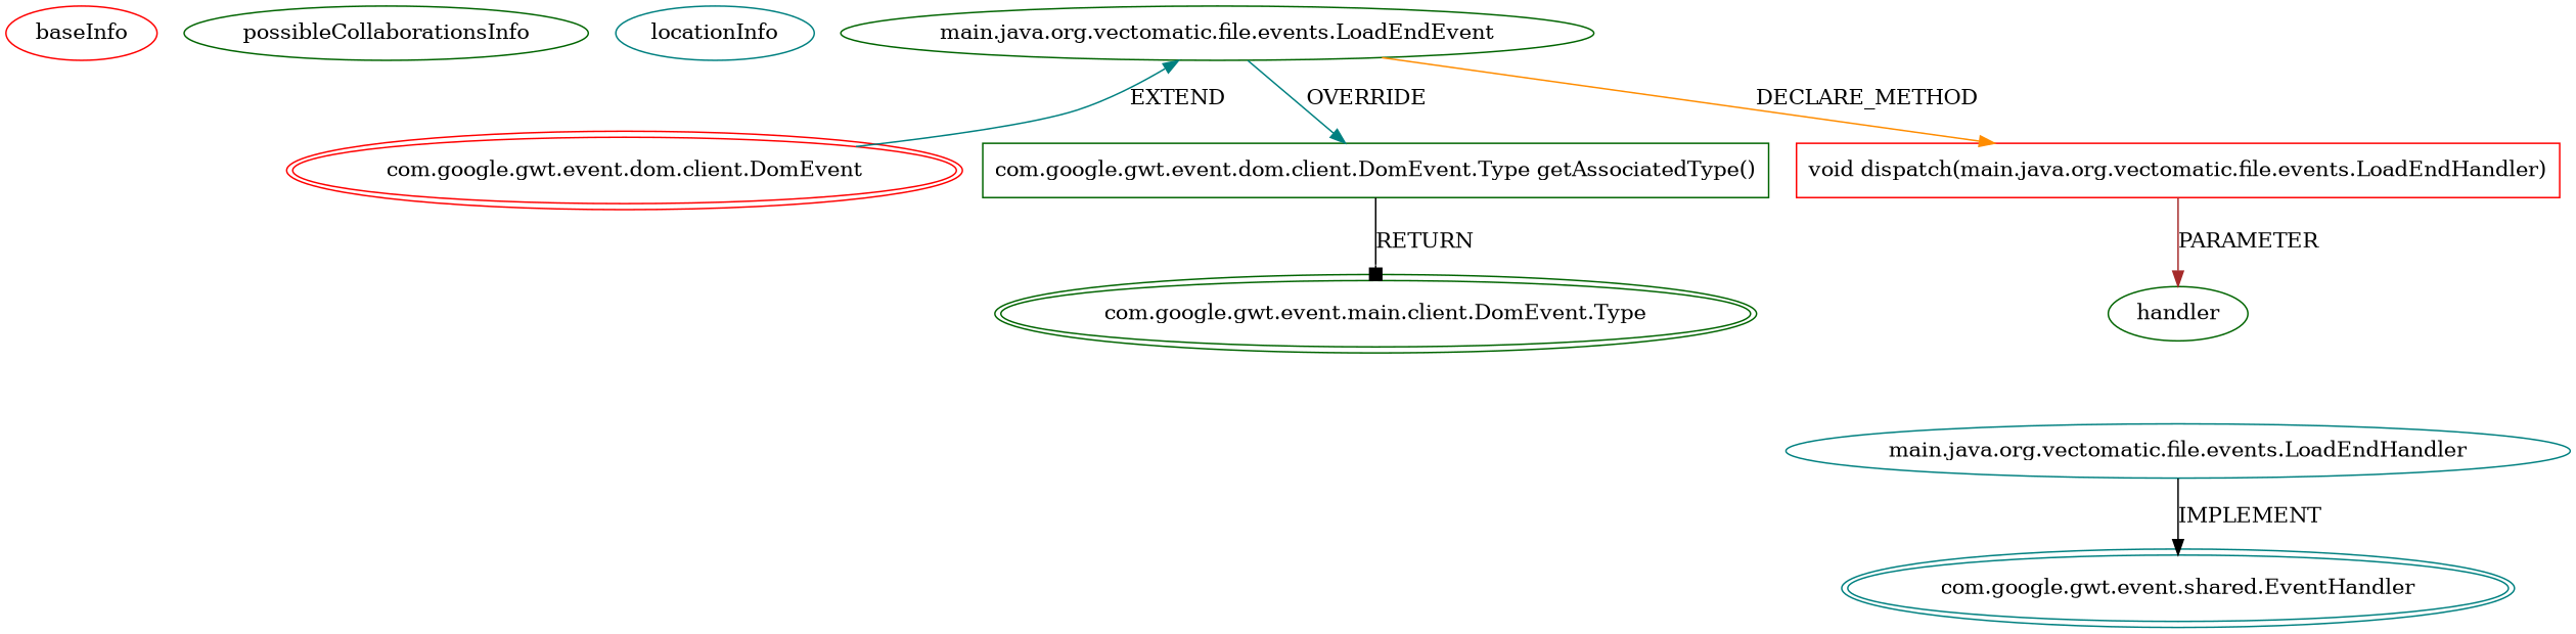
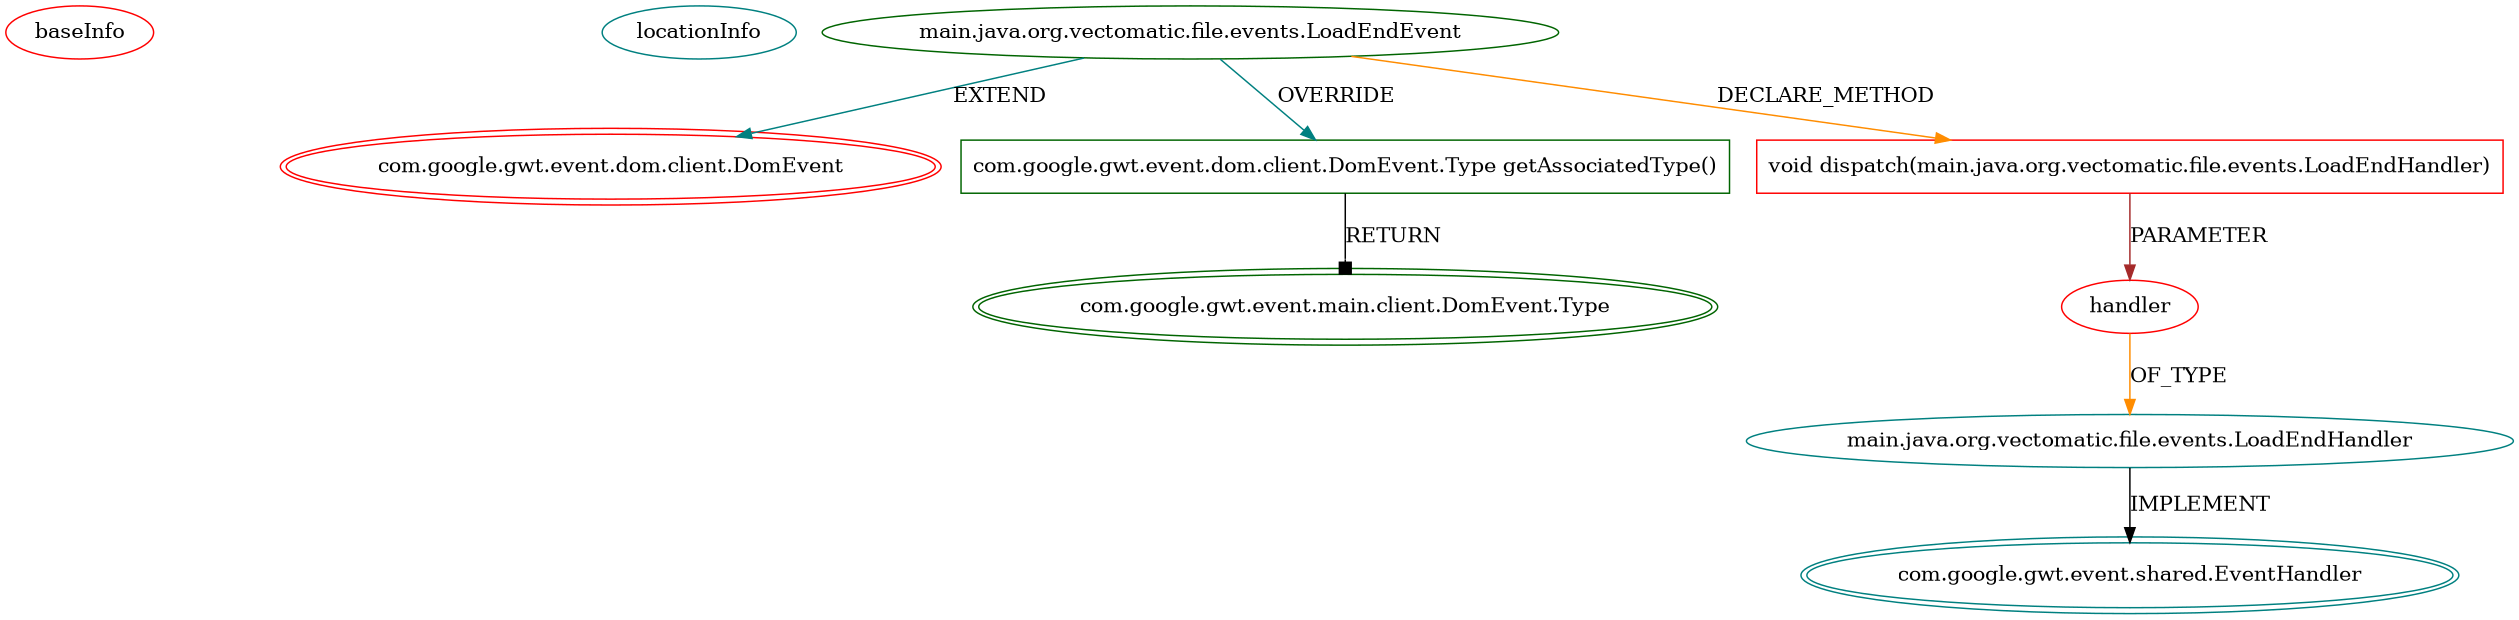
  digraph {
    node [color=darkgreen isFrameworkType=false]
    edge [arrowhead=normal color=teal]
    baseInfo [category=extension_graph color=red graphId=3462 isAnonymous=false possibleRelation=true isFrameworkType=""]
-   possibleCollaborationsInfo [0="3462~CLIENT_METHOD_DECLARATION-PARAMETER_DECLARATION-~com.google.gwt.event.dom.client.DomEvent ~com.google.gwt.event.shared.EventHandler ~false~false" isFrameworkType=""]
    locationInfo [color=teal contextSignature=LoadEndEvent filePath="/laaglu-lib-gwt-file/lib-gwt-file-master/src/main/java/org/vectomatic/file/events/LoadEndEvent.java" graphId=3462 projectName="laaglu-lib-gwt-file" isFrameworkType=""]
    n4 [label="main.java.org.vectomatic.file.events.LoadEndEvent" vertexType=ROOT_CLIENT_CLASS_DECLARATION]
    n5 [color=red isFrameworkType=true label="com.google.gwt.event.dom.client.DomEvent" peripheries=2 vertexType=FRAMEWORK_CLASS_TYPE]
    n6 [label="com.google.gwt.event.dom.client.DomEvent.Type getAssociatedType()" shape=box vertexType=OVERRIDING_METHOD_DECLARATION]
    n7 [color=red label="void dispatch(main.java.org.vectomatic.file.events.LoadEndHandler)" shape=box vertexType=CLIENT_METHOD_DECLARATION]
    n8 [isFrameworkType=true label="com.google.gwt.event.main.client.DomEvent.Type" peripheries=2 vertexType=FRAMEWORK_CLASS_TYPE]
-   n9 [label=handler vertexType=PARAMETER_DECLARATION]
+   n9 [color=red label=handler vertexType=PARAMETER_DECLARATION]
    n10 [color=teal label="main.java.org.vectomatic.file.events.LoadEndHandler" vertexType=REFERENCE_CLIENT_CLASS_DECLARATION]
    n11 [color=teal isFrameworkType=true label="com.google.gwt.event.shared.EventHandler" peripheries=2 vertexType=FRAMEWORK_INTERFACE_TYPE]
-   n5 -> n4 [label=EXTEND]
+   n4 -> n5 [label=EXTEND]
    n4 -> n6 [label=OVERRIDE]
    n4 -> n7 [color=darkorange label=DECLARE_METHOD]
    n6 -> n8 [arrowhead=box color=black label=RETURN]
    n7 -> n9 [color=brown label=PARAMETER]
+   n9 -> n10 [color=darkorange label=OF_TYPE]
    n10 -> n11 [color=black label=IMPLEMENT]
  }
